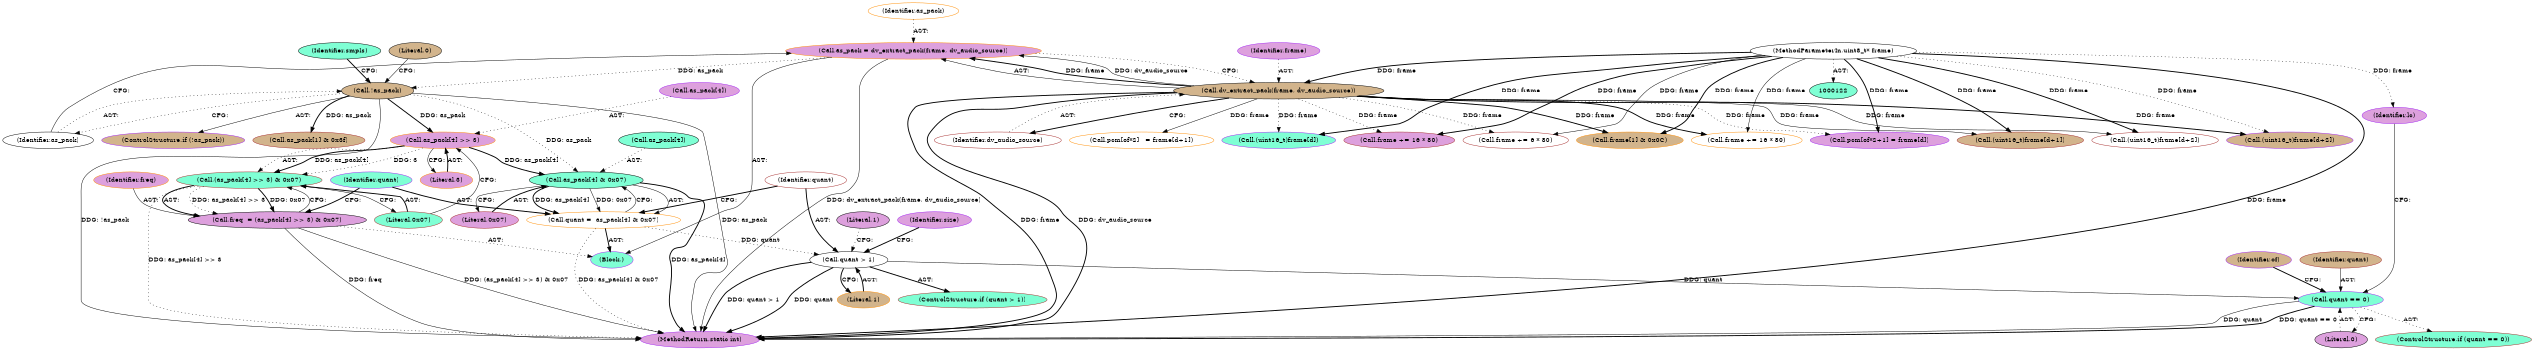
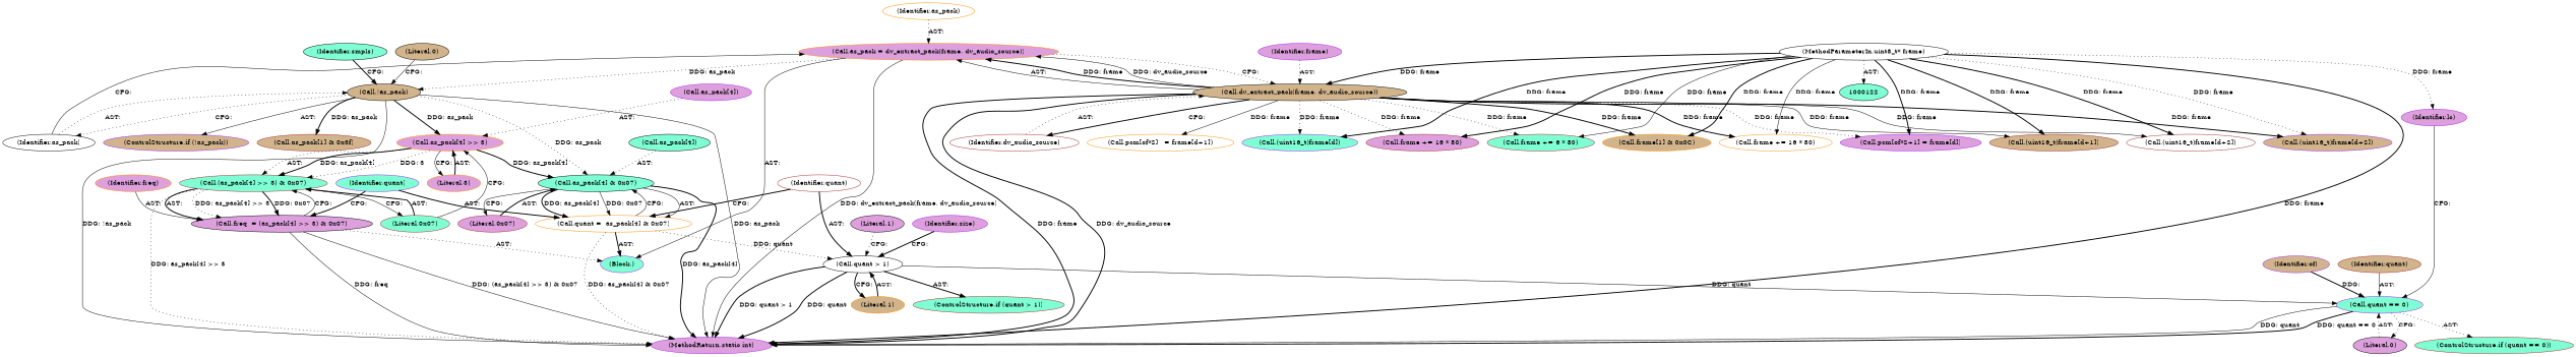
  digraph {
    node [color=brown fillcolor=plum style=filled]
    edge [style=bold]
    n1 [color=darkorange label="(Call,as_pack[4] >> 3)"]
    n2 [fillcolor=aquamarine label="(Call,(as_pack[4] >> 3) & 0x07)"]
    n3 [color=black fillcolor=aquamarine label="(Call,as_pack[4] & 0x07)"]
    n4 [color=darkorange label="(Literal,3)"]
    n5 [color=purple label="(MethodReturn,static int)"]
    n6 [color=black label="(Call,freq  = (as_pack[4] >> 3) & 0x07)"]
    n7 [fillcolor=aquamarine label="(Literal,0x07)"]
    n8 [color=darkorange fillcolor=white label="(Call,quant =  as_pack[4] & 0x07)"]
    n9 [label="(Literal,0x07)"]
    n10 [color=black fillcolor=tan label="(Call,!as_pack)"]
    n11 [color=purple fillcolor=tan label="(ControlStructure,if (!as_pack))"]
    n12 [fillcolor=tan label="(Call,as_pack[1] & 0x3f)"]
    n13 [color=black fillcolor=white label="(Identifier,as_pack)"]
    n14 [color=darkorange label="(Call,as_pack = dv_extract_pack(frame, dv_audio_source))"]
    n15 [color=black fillcolor=tan label="(Call,dv_extract_pack(frame, dv_audio_source))"]
    n16 [color=purple fillcolor=aquamarine label="(Block,)"]
-   n17 [fillcolor=white label="(Call,frame += 6 * 80)"]
+   n17 [fillcolor=aquamarine label="(Call,frame += 6 * 80)"]
    n18 [color=purple label="(Call,pcm[of*2+1] = frame[d])"]
    n19 [color=darkorange fillcolor=tan label="(Call,frame[1] & 0x0C)"]
    n20 [fillcolor=white label="(Call,(uint16_t)frame[d+2])"]
    n21 [color=purple fillcolor=aquamarine label="(Call,(uint16_t)frame[d])"]
    n22 [color=darkorange fillcolor=white label="(Call,frame += 16 * 80)"]
    n23 [color=darkorange fillcolor=white label="(Call,pcm[of*2]   = frame[d+1])"]
    n24 [fillcolor=tan label="(Call,(uint16_t)frame[d+1])"]
    n25 [color=purple fillcolor=tan label="(Call,(uint16_t)frame[d+2])"]
    n26 [label="(Call,frame += 16 * 80)"]
    n27 [fillcolor=white label="(Identifier,dv_audio_source)"]
    n28 [color=black fillcolor=white label="(MethodParameterIn,uint8_t* frame)"]
    1000122 [color=black fillcolor=aquamarine]
    n30 [color=purple label="(Identifier,lc)"]
    n31 [color=black fillcolor=white label="(Call,quant > 1)"]
    n32 [color=purple fillcolor=aquamarine label="(Call,quant == 0)"]
    n33 [color=darkorange fillcolor=tan label="(Literal,1)"]
    n34 [fillcolor=aquamarine label="(ControlStructure,if (quant > 1))"]
    n35 [color=black label="(Literal,0)"]
    n36 [fillcolor=aquamarine label="(ControlStructure,if (quant == 0))"]
    n37 [color=purple fillcolor=tan label="(Identifier,of)"]
    n38 [fillcolor=white label="(Identifier,quant)"]
    n39 [color=purple fillcolor=aquamarine label="(Identifier,quant)"]
    n40 [color=black fillcolor=aquamarine label="(Identifier,smpls)"]
    n41 [color=purple label="(Call,as_pack[4])"]
    n42 [color=black fillcolor=tan label="(Literal,0)"]
    n43 [color=black label="(Literal,1)"]
    n44 [color=darkorange label="(Identifier,freq)"]
    n45 [fillcolor=tan label="(Identifier,quant)"]
    n46 [color=purple label="(Identifier,frame)"]
    n47 [color=darkorange fillcolor=white label="(Identifier,as_pack)"]
    n48 [color=purple label="(Identifier,size)"]
    n49 [color=black fillcolor=aquamarine label="(Call,as_pack[4])"]
    n1 -> n2 [label="AST: " style=dotted]
    n1 -> n2 [label="DDG: as_pack[4]"]
    n1 -> n2 [label="DDG: 3" style=dotted]
    n1 -> n3 [label="DDG: as_pack[4]"]
    n1 -> n4 [label="CFG: " style=solid]
    n2 -> n5 [label="DDG: as_pack[4] >> 3" style=dotted]
    n2 -> n6 [label="AST: "]
    n2 -> n6 [label="DDG: as_pack[4] >> 3" style=dotted]
    n2 -> n6 [label="DDG: 0x07"]
    n2 -> n7 [label="CFG: " style=solid]
    n3 -> n5 [label="DDG: as_pack[4]"]
    n3 -> n8 [label="AST: " style=solid]
    n3 -> n8 [label="DDG: as_pack[4]"]
    n3 -> n8 [label="DDG: 0x07" style=solid]
    n3 -> n9 [label="CFG: " style=solid]
    n4 -> n1 [label="AST: "]
    n6 -> n2 [label="CFG: " style=solid]
    n6 -> n5 [label="DDG: freq" style=solid]
    n6 -> n5 [label="DDG: (as_pack[4] >> 3) & 0x07" style=solid]
    n6 -> n16 [label="AST: " style=dotted]
    n7 -> n1 [label="CFG: " style=solid]
    n7 -> n2 [label="AST: "]
    n8 -> n3 [label="CFG: " style=solid]
    n8 -> n5 [label="DDG: as_pack[4] & 0x07" style=dotted]
    n8 -> n16 [label="AST: "]
    n8 -> n31 [label="DDG: quant" style=dotted]
    n9 -> n3 [label="AST: "]
    n10 -> n1 [label="DDG: as_pack"]
    n10 -> n3 [label="DDG: as_pack" style=dotted]
    n10 -> n5 [label="DDG: as_pack" style=solid]
    n10 -> n5 [label="DDG: !as_pack" style=solid]
    n10 -> n11 [label="AST: " style=solid]
    n10 -> n12 [label="DDG: as_pack"]
    n10 -> n13 [label="CFG: " style=dotted]
    n13 -> n10 [label="AST: " style=dotted]
    n13 -> n14 [label="CFG: " style=solid]
    n14 -> n5 [label="DDG: dv_extract_pack(frame, dv_audio_source)" style=solid]
    n14 -> n10 [label="DDG: as_pack" style=dotted]
    n14 -> n15 [label="CFG: " style=dotted]
    n14 -> n16 [label="AST: " style=solid]
    n15 -> n5 [label="DDG: frame"]
    n15 -> n5 [label="DDG: dv_audio_source"]
    n15 -> n14 [label="AST: " style=solid]
    n15 -> n14 [label="DDG: frame"]
    n15 -> n14 [label="DDG: dv_audio_source" style=solid]
    n15 -> n17 [label="DDG: frame" style=dotted]
    n15 -> n18 [label="DDG: frame" style=dotted]
    n15 -> n19 [label="DDG: frame"]
    n15 -> n20 [label="DDG: frame" style=solid]
    n15 -> n21 [label="DDG: frame" style=dotted]
    n15 -> n22 [label="DDG: frame"]
    n15 -> n23 [label="DDG: frame" style=solid]
    n15 -> n24 [label="DDG: frame" style=solid]
    n15 -> n25 [label="DDG: frame"]
    n15 -> n26 [label="DDG: frame" style=dotted]
    n15 -> n27 [label="CFG: "]
    n27 -> n15 [label="AST: " style=dotted]
    n28 -> n5 [label="DDG: frame"]
    n28 -> n15 [label="DDG: frame"]
    n28 -> n17 [label="DDG: frame" style=solid]
    n28 -> n18 [label="DDG: frame"]
    n28 -> n19 [label="DDG: frame"]
    n28 -> n20 [label="DDG: frame"]
    n28 -> n21 [label="DDG: frame"]
    n28 -> n22 [label="DDG: frame" style=solid]
    n28 -> n24 [label="DDG: frame"]
    n28 -> n25 [label="DDG: frame" style=dotted]
    n28 -> n26 [label="DDG: frame"]
    n28 -> 1000122 [label="AST: " style=dotted]
    n28 -> n30 [label="DDG: frame" style=dotted]
    n30 -> n32 [label="CFG: " style=solid]
    n31 -> n5 [label="DDG: quant > 1"]
    n31 -> n5 [label="DDG: quant"]
    n31 -> n32 [label="DDG: quant" style=solid]
    n31 -> n33 [label="CFG: "]
    n31 -> n34 [label="AST: "]
    n32 -> n5 [label="DDG: quant" style=solid]
    n32 -> n5 [label="DDG: quant == 0"]
    n32 -> n35 [label="CFG: " style=dotted]
    n32 -> n36 [label="AST: " style=dotted]
    n33 -> n31 [label="AST: "]
    n35 -> n32 [label="AST: " style=dotted]
-   n37 -> n32 [label="CFG: "]
+   n37 -> n32 [label="DDG: "]
    n38 -> n8 [label="CFG: "]
    n38 -> n31 [label="AST: "]
    n39 -> n6 [label="CFG: "]
    n39 -> n8 [label="AST: "]
    n40 -> n10 [label="CFG: "]
    n41 -> n1 [label="AST: " style=dotted]
    n42 -> n10 [label="CFG: " style=solid]
    n43 -> n31 [label="CFG: " style=dotted]
    n44 -> n6 [label="AST: " style=solid]
    n45 -> n32 [label="AST: " style=solid]
    n46 -> n15 [label="AST: " style=dotted]
    n47 -> n14 [label="AST: " style=dotted]
    n48 -> n31 [label="CFG: "]
    n49 -> n3 [label="AST: " style=dotted]
  }
